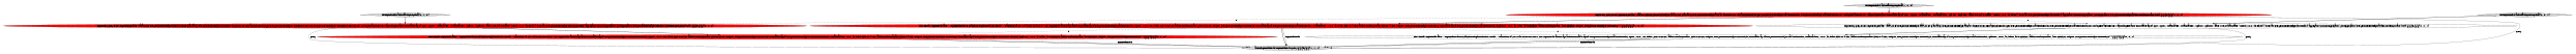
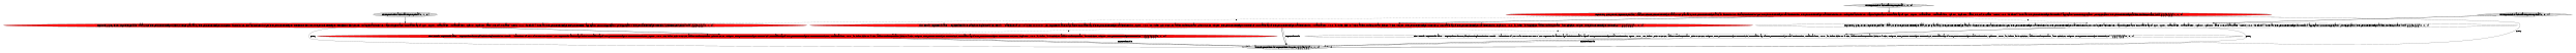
  digraph {
    node [fillcolor=red shape=ellipse style=filled]
    edge [style=bold]
    n1 [label="TopNQuery query = new TopNQueryBuilder().dataSource(QueryRunnerTestHelper.DATA_SOURCE).granularity(QueryRunnerTestHelper.ALL_GRAN).dimension(new ExtractionDimensionSpec(QueryRunnerTestHelper.MARKET_DIMENSION,QueryRunnerTestHelper.MARKET_DIMENSION,new LookupExtractionFn(new MapLookupExtractor(ImmutableMap.of(\"spot\",\"2spot0\",\"total_market\",\"1total_market0\",\"upfront\",\"3upfront0\"),false),true,null,true,false))).metric(\"rows\").threshold(4).intervals(QueryRunnerTestHelper.FIRST_TO_THIRD).aggregators(commonAggregators).postAggregators(QueryRunnerTestHelper.ADD_ROWS_INDEX_CONSTANT).build()@@@3@@@['0', '1', '0']"]
    n2 [fillcolor=lightgray label="assertExpectedResults(expectedResults,query)@@@5@@@['1', '1', '1']"]
    n3 [label="List<Result<TopNResultValue>> expectedResults = Collections.singletonList(new Result<>(DateTimes.of(\"2011-04-01T00:00:00.000Z\"),new TopNResultValue(Arrays.asList(ImmutableMap.of(QueryRunnerTestHelper.MARKET_DIMENSION,\"2spot0\",\"rows\",18L,\"index\",2231.876812D,\"addRowsIndexConstant\",2250.876812D,\"uniques\",QueryRunnerTestHelper.UNIQUES_9),ImmutableMap.of(QueryRunnerTestHelper.MARKET_DIMENSION,\"1total_market0\",\"rows\",4L,\"index\",5351.814783D,\"addRowsIndexConstant\",5356.814783D,\"uniques\",QueryRunnerTestHelper.UNIQUES_2),ImmutableMap.of(QueryRunnerTestHelper.MARKET_DIMENSION,\"3upfront0\",\"rows\",4L,\"index\",4875.669692D,\"addRowsIndexConstant\",4880.669692D,\"uniques\",QueryRunnerTestHelper.UNIQUES_2)))))@@@4@@@['0', '1', '0']"]
-   n4 [fillcolor=lightgray label="testTopNDimExtractionFastTopNOptimal['0', '1', '0']" shape=diamond]
+   n4 [fillcolor=lightgray label="testTopNDimExtractionFastTopNOptimal['0', '1', '0']"]
    n5 [fillcolor=lightgray label="testTopNDimExtractionFastTopNOptimal['1', '0', '0']" shape=diamond]
    n6 [label="TopNQuery query = new TopNQueryBuilder().dataSource(QueryRunnerTestHelper.dataSource).granularity(QueryRunnerTestHelper.allGran).dimension(new ExtractionDimensionSpec(QueryRunnerTestHelper.marketDimension,QueryRunnerTestHelper.marketDimension,new LookupExtractionFn(new MapLookupExtractor(ImmutableMap.of(\"spot\",\"2spot0\",\"total_market\",\"1total_market0\",\"upfront\",\"3upfront0\"),false),true,null,true,false))).metric(\"rows\").threshold(4).intervals(QueryRunnerTestHelper.firstToThird).aggregators(commonAggregators).postAggregators(QueryRunnerTestHelper.addRowsIndexConstant).build()@@@3@@@['1', '0', '0']"]
    n7 [label="List<Result<TopNResultValue>> expectedResults = Collections.singletonList(new Result<>(DateTimes.of(\"2011-04-01T00:00:00.000Z\"),new TopNResultValue(Arrays.asList(ImmutableMap.of(QueryRunnerTestHelper.marketDimension,\"2spot0\",\"rows\",18L,\"index\",2231.876812D,\"addRowsIndexConstant\",2250.876812D,\"uniques\",QueryRunnerTestHelper.UNIQUES_9),ImmutableMap.of(QueryRunnerTestHelper.marketDimension,\"1total_market0\",\"rows\",4L,\"index\",5351.814783D,\"addRowsIndexConstant\",5356.814783D,\"uniques\",QueryRunnerTestHelper.UNIQUES_2),ImmutableMap.of(QueryRunnerTestHelper.marketDimension,\"3upfront0\",\"rows\",4L,\"index\",4875.669692D,\"addRowsIndexConstant\",4880.669692D,\"uniques\",QueryRunnerTestHelper.UNIQUES_2)))))@@@4@@@['1', '0', '0']"]
    n8 [fillcolor=white label="TopNQuery query = new TopNQueryBuilder().dataSource(QueryRunnerTestHelper.dataSource).granularity(QueryRunnerTestHelper.allGran).dimension(new ExtractionDimensionSpec(QueryRunnerTestHelper.marketDimension,QueryRunnerTestHelper.marketDimension,new LookupExtractionFn(new MapLookupExtractor(ImmutableMap.of(\"spot\",\"spot0\",\"total_market\",\"total_market0\",\"upfront\",\"upfront0\"),false),true,null,false,false))).metric(\"rows\").threshold(4).intervals(QueryRunnerTestHelper.firstToThird).aggregators(commonAggregators).postAggregators(QueryRunnerTestHelper.addRowsIndexConstant).build()@@@3@@@['0', '0', '1']"]
    n9 [fillcolor=white label="List<Result<TopNResultValue>> expectedResults = Collections.singletonList(new Result<>(DateTimes.of(\"2011-04-01T00:00:00.000Z\"),new TopNResultValue(Arrays.asList(ImmutableMap.of(QueryRunnerTestHelper.marketDimension,\"spot0\",\"rows\",18L,\"index\",2231.876812D,\"addRowsIndexConstant\",2250.876812D,\"uniques\",QueryRunnerTestHelper.UNIQUES_9),ImmutableMap.of(QueryRunnerTestHelper.marketDimension,\"total_market0\",\"rows\",4L,\"index\",5351.814783D,\"addRowsIndexConstant\",5356.814783D,\"uniques\",QueryRunnerTestHelper.UNIQUES_2),ImmutableMap.of(QueryRunnerTestHelper.marketDimension,\"upfront0\",\"rows\",4L,\"index\",4875.669692D,\"addRowsIndexConstant\",4880.669692D,\"uniques\",QueryRunnerTestHelper.UNIQUES_2)))))@@@4@@@['0', '0', '1']"]
    n10 [fillcolor=lightgray label="testTopNDimExtractionFastTopNUnOptimal['0', '0', '1']" shape=diamond]
    n1 -> n2 [label=query style=solid]
    n1 -> n3
    n3 -> n2
    n3 -> n2 [label=expectedResults style=solid]
    n4 -> n1
    n5 -> n6
    n6 -> n1 [label=0 style=dashed]
    n6 -> n2 [label=query style=solid]
    n6 -> n7
    n6 -> n8 [label=0 style=dashed]
    n7 -> n2 [label=expectedResults style=solid]
    n7 -> n2
    n7 -> n3 [label=0 style=dashed]
    n7 -> n9 [label=0 style=dashed]
    n8 -> n2 [label=query style=solid]
    n8 -> n9
    n9 -> n2
    n9 -> n2 [label=expectedResults style=solid]
    n10 -> n8
  }
